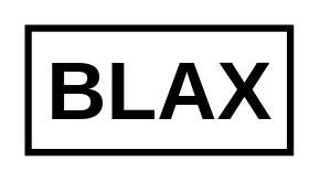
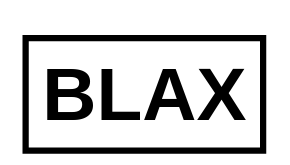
  <mxCell id="0" />
  <mxCell id="1" parent="0" />
- <mxCell id="2" value="BLAX" style="text;html=1;align=center;verticalAlign=middle;resizable=0;points=[];autosize=1;fontSize=60;fontFamily=Helvetica;fontStyle=1;fillColor=default;strokeColor=default;strokeWidth=5;labelBorderColor=none;" parent="1" vertex="1"><mxGeometry x="20" y="20" width="190" height="90" as="geometry" /></mxCell>
+ <mxCell id="2" value="BLAX" style="text;html=1;align=center;verticalAlign=middle;resizable=0;points=[];autosize=1;fontSize=60;fontFamily=Helvetica;fontStyle=1;fillColor=default;strokeColor=default;strokeWidth=5;labelBorderColor=none;" parent="1" vertex="1"><mxGeometry x="20" y="30" width="190" height="90" as="geometry" /></mxCell>
